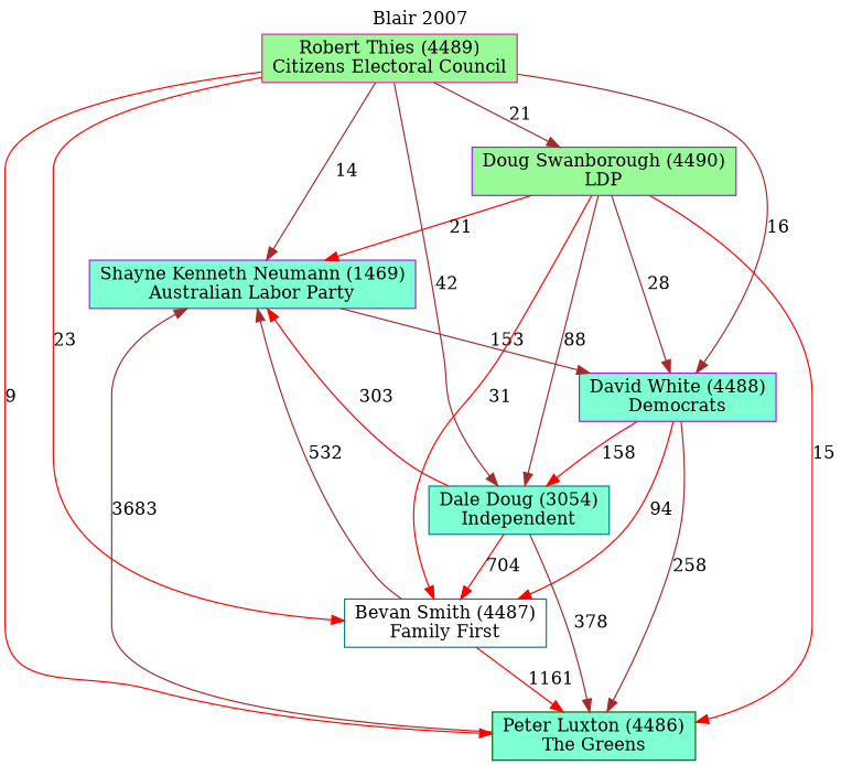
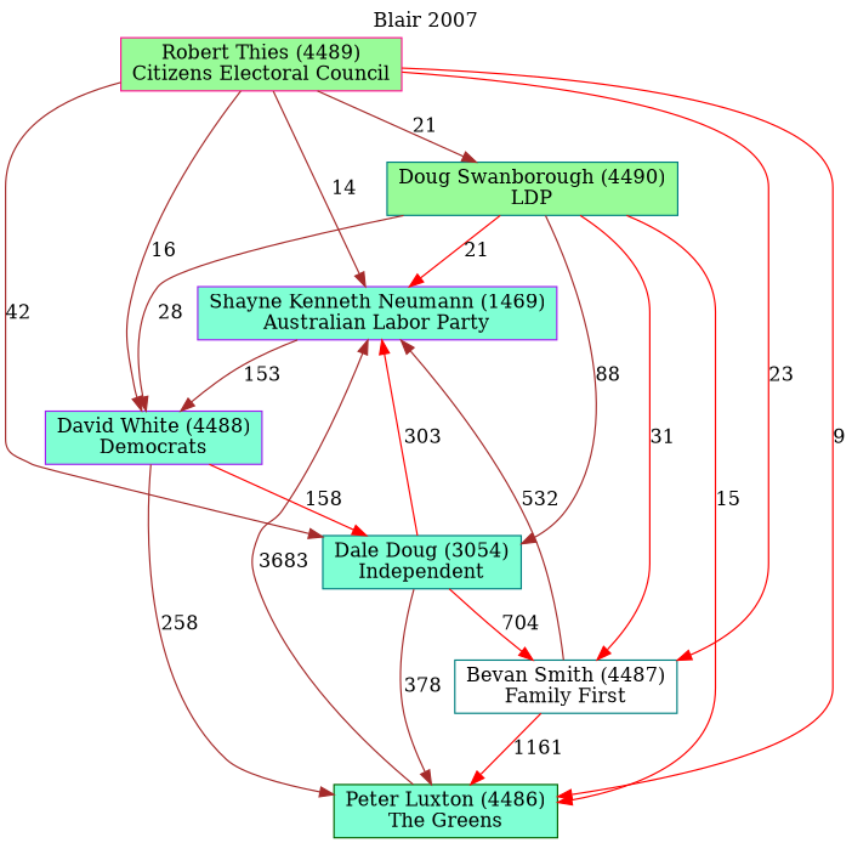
  digraph {
    label="Blair 2007"
    labelloc=t
    mclimit=10
    node [color=teal fillcolor=aquamarine shape=box style=filled]
    edge [color=brown]
    n1 [color=purple label="Shayne Kenneth Neumann (1469)\nAustralian Labor Party"]
    n2 [color=purple label="David White (4488)\nDemocrats"]
    n3 [color=darkgreen label="Peter Luxton (4486)\nThe Greens"]
    n4 [fillcolor=white label="Bevan Smith (4487)\nFamily First"]
    n5 [label="Dale Doug (3054)\nIndependent"]
-   n6 [color=purple fillcolor=palegreen label="Doug Swanborough (4490)\nLDP"]
+   n6 [fillcolor=palegreen label="Doug Swanborough (4490)\nLDP"]
    n7 [color=deeppink fillcolor=palegreen label="Robert Thies (4489)\nCitizens Electoral Council"]
    n1 -> n2 [label=153]
    n2 -> n3 [label=258]
-   n2 -> n4 [color=red label=94]
    n2 -> n5 [color=red label=158]
    n3 -> n1 [label=3683]
    n4 -> n1 [label=532]
    n4 -> n3 [color=red label=1161]
    n5 -> n1 [color=red label=303]
    n5 -> n3 [label=378]
    n5 -> n4 [color=red label=704]
    n6 -> n1 [color=red label=21]
    n6 -> n2 [label=28]
    n6 -> n3 [color=red label=15]
    n6 -> n4 [color=red label=31]
    n6 -> n5 [label=88]
    n7 -> n1 [label=14]
    n7 -> n2 [label=16]
    n7 -> n3 [color=red label=9]
    n7 -> n4 [color=red label=23]
    n7 -> n5 [label=42]
    n7 -> n6 [label=21]
  }
